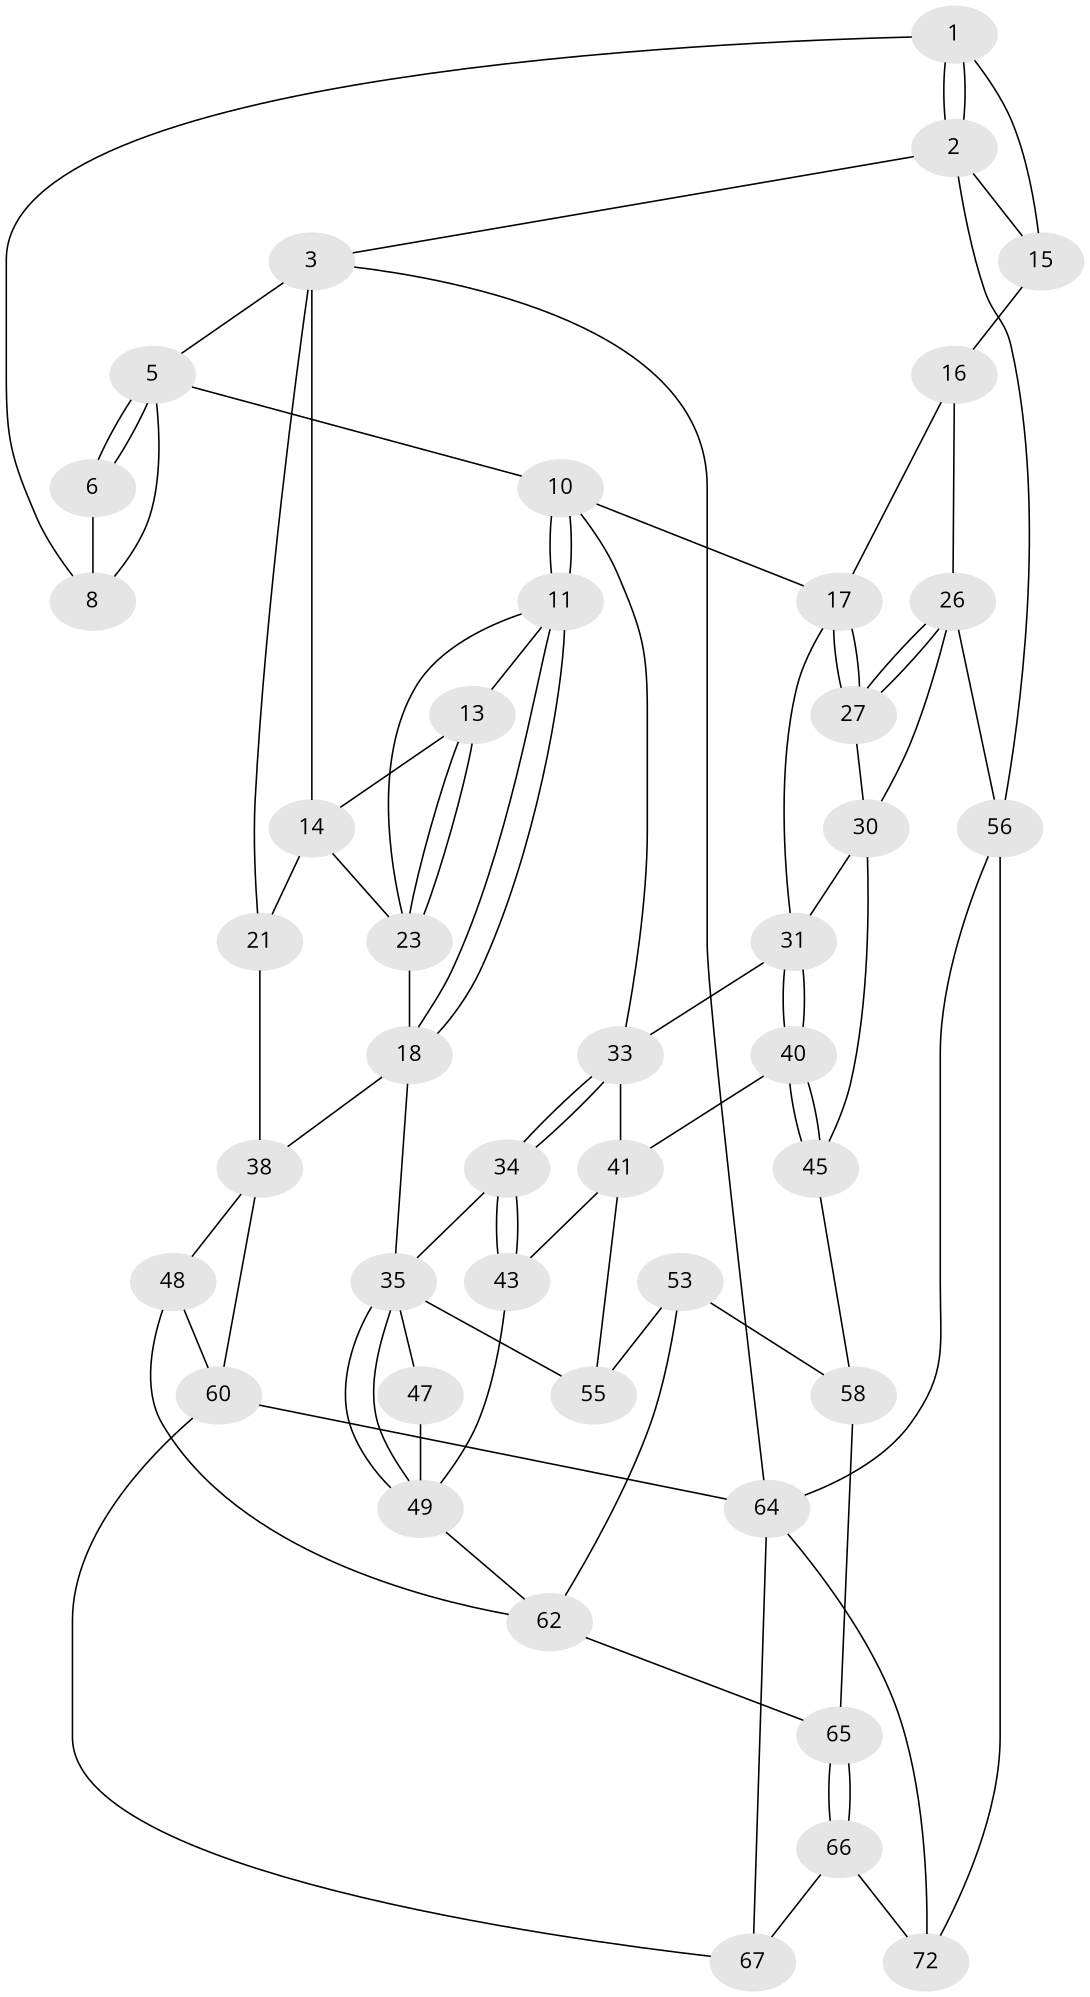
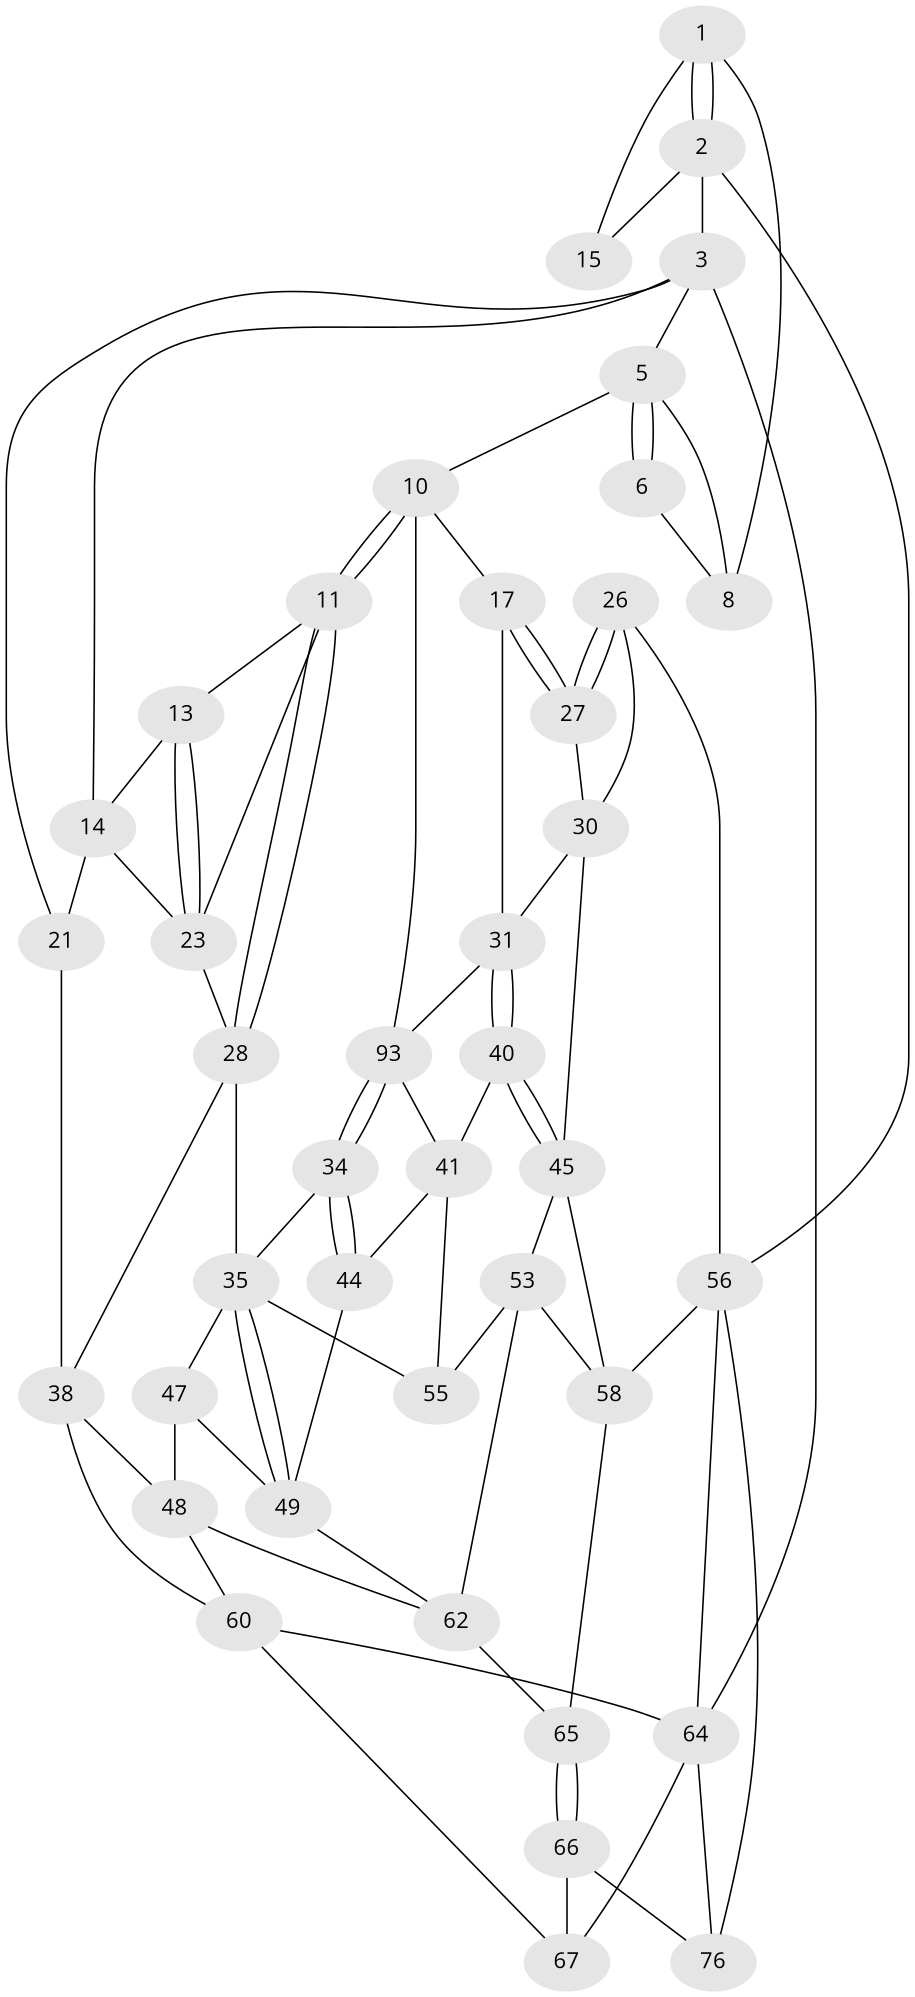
  graph {
    fontname="Open Sans"
    node [color=gray90 fontname="Open Sans" style=filled]
    edge [fontname="Open Sans"]
    1 [super="+7"]
    2
    8
    15 [super="+20"]
    3 [super="+4"]
    56 [super="+57"]
-   16 [super="+25"]
    5 [super="+9"]
    14 [super="+22"]
    21
    64 [super="+71"]
    58 [super="+68"]
-   72
+   72 [label=76]
    6
    10 [super="+19"]
    23 [super="+24"]
    38 [super="+39"]
    67
    11 [super="+12"]
    17 [super="+18"]
-   33 [super="+37"]
+   33 [super="+37" label=93]
    13
-   28 [super="+29" label=18]
+   28 [super="+29"]
    27
    31 [super="+32"]
    34
    41 [super="+42"]
    35 [super="+36"]
    26 [super="+46"]
    30 [super="+44"]
    40
    48 [super="+59"]
    60 [super="+61"]
    45 [super="+52"]
    47
    49 [super="+50"]
    55
    53 [super="+54"]
-   43 [super="+51"]
+   43 [super="+51" label=44]
    62 [super="+63"]
    65 [super="+69"]
    66 [super="+70"]
    1 -- 2
    1 -- 2
    1 -- 8
    1 -- 15
    2 -- 15
    2 -- 3
    2 -- 56
-   15 -- 16 [weight=2]
    3 -- 5
    3 -- 14
    3 -- 21
    3 -- 64
    56 -- 64
+   56 -- 58
    56 -- 72
-   16 -- 17
-   16 -- 26
    5 -- 8
    5 -- 6
    5 -- 6
    5 -- 10
    14 -- 21
    14 -- 23
    21 -- 38
    64 -- 72
    64 -- 67
    58 -- 65
    6 -- 8
    10 -- 11
    10 -- 11
    10 -- 17
    10 -- 33
    23 -- 28
    38 -- 48
    38 -- 60
    11 -- 23
    11 -- 13
    11 -- 28
    11 -- 28
    17 -- 27
    17 -- 27
    17 -- 31
    33 -- 34
    33 -- 34
    33 -- 41
    13 -- 14
    13 -- 23
    13 -- 23
    28 -- 38
    28 -- 35
    27 -- 30
    31 -- 33
    31 -- 40
    31 -- 40
    34 -- 35
    34 -- 43
    34 -- 43
    41 -- 55
    41 -- 43
    35 -- 47
    35 -- 49
    35 -- 49
    35 -- 55
    26 -- 56
    26 -- 27
    26 -- 27
    26 -- 30
    30 -- 31
    30 -- 45
    40 -- 41
    40 -- 45
    40 -- 45
    48 -- 60
    48 -- 62
    60 -- 64
    60 -- 67
    45 -- 58
+   45 -- 53
+   47 -- 48
    47 -- 49
    49 -- 62
    53 -- 58
    53 -- 55
    53 -- 62
    43 -- 49
    62 -- 65
    65 -- 66 [weight=2]
    65 -- 66
    66 -- 72
    66 -- 67
  }
